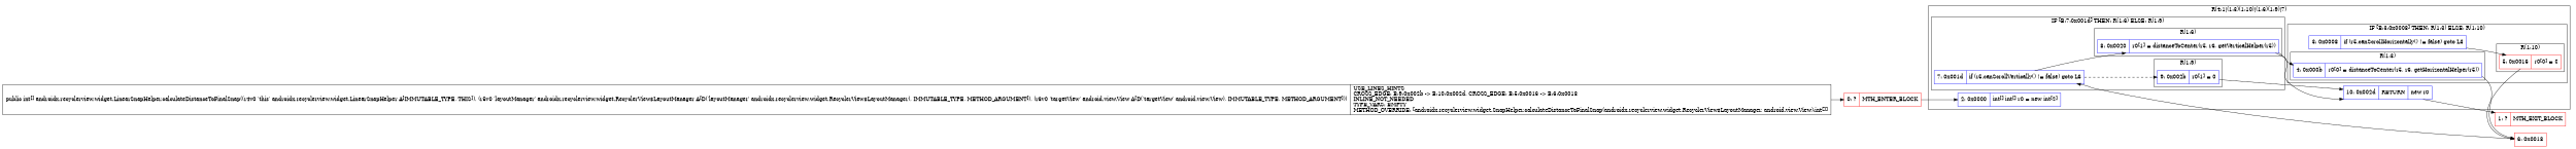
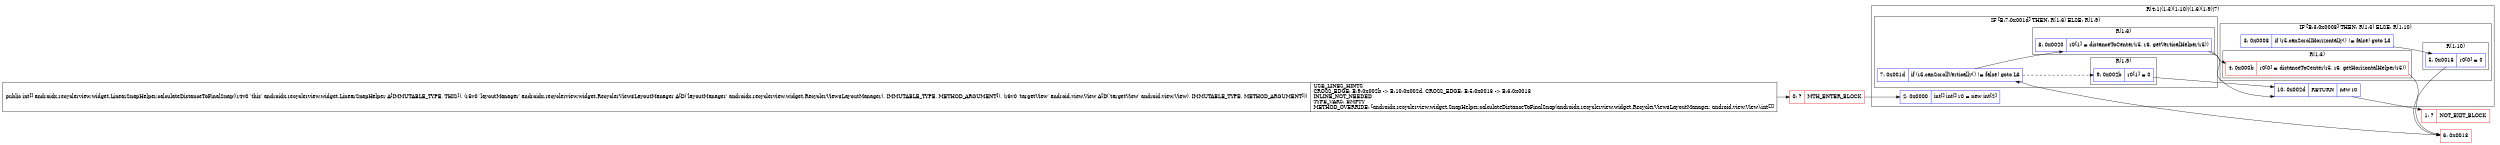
  digraph {
    rankdir=LR
    node [color=blue shape=record]
-   n1 [label="{4\:\ 0x000b|r0[0] = distanceToCenter(r5, r6, getHorizontalHelper(r5))\l}"]
-   n2 [color=red label="{5\:\ 0x0016|r0[0] = 0\l}"]
+   n1 [color=red label="{4\:\ 0x000b|r0[0] = distanceToCenter(r5, r6, getHorizontalHelper(r5))\l}"]
+   n2 [label="{5\:\ 0x0016|r0[0] = 0\l}"]
    n3 [label="{3\:\ 0x0008|if (r5.canScrollHorizontally() != false) goto L3\l}"]
    n4 [label="{8\:\ 0x0020|r0[1] = distanceToCenter(r5, r6, getVerticalHelper(r5))\l}"]
    n5 [label="{9\:\ 0x002b|r0[1] = 0\l}"]
    n6 [label="{7\:\ 0x001d|if (r5.canScrollVertically() != false) goto L6\l}"]
    n7 [label="{2\:\ 0x0000|int[] int[] r0 = new int[2]\l}"]
    n8 [label="{10\:\ 0x002d|RETURN\l|new r0\l}"]
    n9 [color=red label="{6\:\ 0x0018}"]
-   n10 [color=red label="{1\:\ ?|MTH_EXIT_BLOCK\l}"]
+   n10 [color=red label="{1\:\ ?|NOT_EXIT_BLOCK\l}"]
    n11 [color=red label="{0\:\ ?|MTH_ENTER_BLOCK\l}"]
    n12 [label="{public int[] androidx.recyclerview.widget.LinearSnapHelper.calculateDistanceToFinalSnap((r4v0 'this' androidx.recyclerview.widget.LinearSnapHelper A[IMMUTABLE_TYPE, THIS]), (r5v0 'layoutManager' androidx.recyclerview.widget.RecyclerView$LayoutManager A[D('layoutManager' androidx.recyclerview.widget.RecyclerView$LayoutManager), IMMUTABLE_TYPE, METHOD_ARGUMENT]), (r6v0 'targetView' android.view.View A[D('targetView' android.view.View), IMMUTABLE_TYPE, METHOD_ARGUMENT]))  | USE_LINES_HINTS\lCROSS_EDGE: B:9:0x002b \-\> B:10:0x002d, CROSS_EDGE: B:5:0x0016 \-\> B:6:0x0018\lINLINE_NOT_NEEDED\lTYPE_VARS: EMPTY\lMETHOD_OVERRIDE: [androidx.recyclerview.widget.SnapHelper.calculateDistanceToFinalSnap(androidx.recyclerview.widget.RecyclerView$LayoutManager, android.view.View):int[]]\l}" color=""]
    subgraph cluster_1 {
      label="R(4:1|(1:3)(1:10)|(1:6)(1:9)|7)"
      n7
      n8
      subgraph cluster_2 {
        label="IF [B:3:0x0008] THEN: R(1:3) ELSE: R(1:10)"
        n3
        subgraph cluster_3 {
          label="R(1:3)"
          n1
        }
        subgraph cluster_4 {
          label="R(1:10)"
          n2
        }
      }
      subgraph cluster_5 {
        label="IF [B:7:0x001d] THEN: R(1:6) ELSE: R(1:9)"
        n6
        subgraph cluster_6 {
          label="R(1:6)"
          n4
        }
        subgraph cluster_7 {
          label="R(1:9)"
          n5
        }
      }
    }
    n1 -> n9
    n2 -> n9
    n3 -> n2 [style=solid]
    n4 -> n1
    n4 -> n8
    n5 -> n8
    n6 -> n4
    n6 -> n5 [style=dashed]
    n8 -> n10
    n9 -> n6
    n11 -> n7
    n12 -> n11
  }
